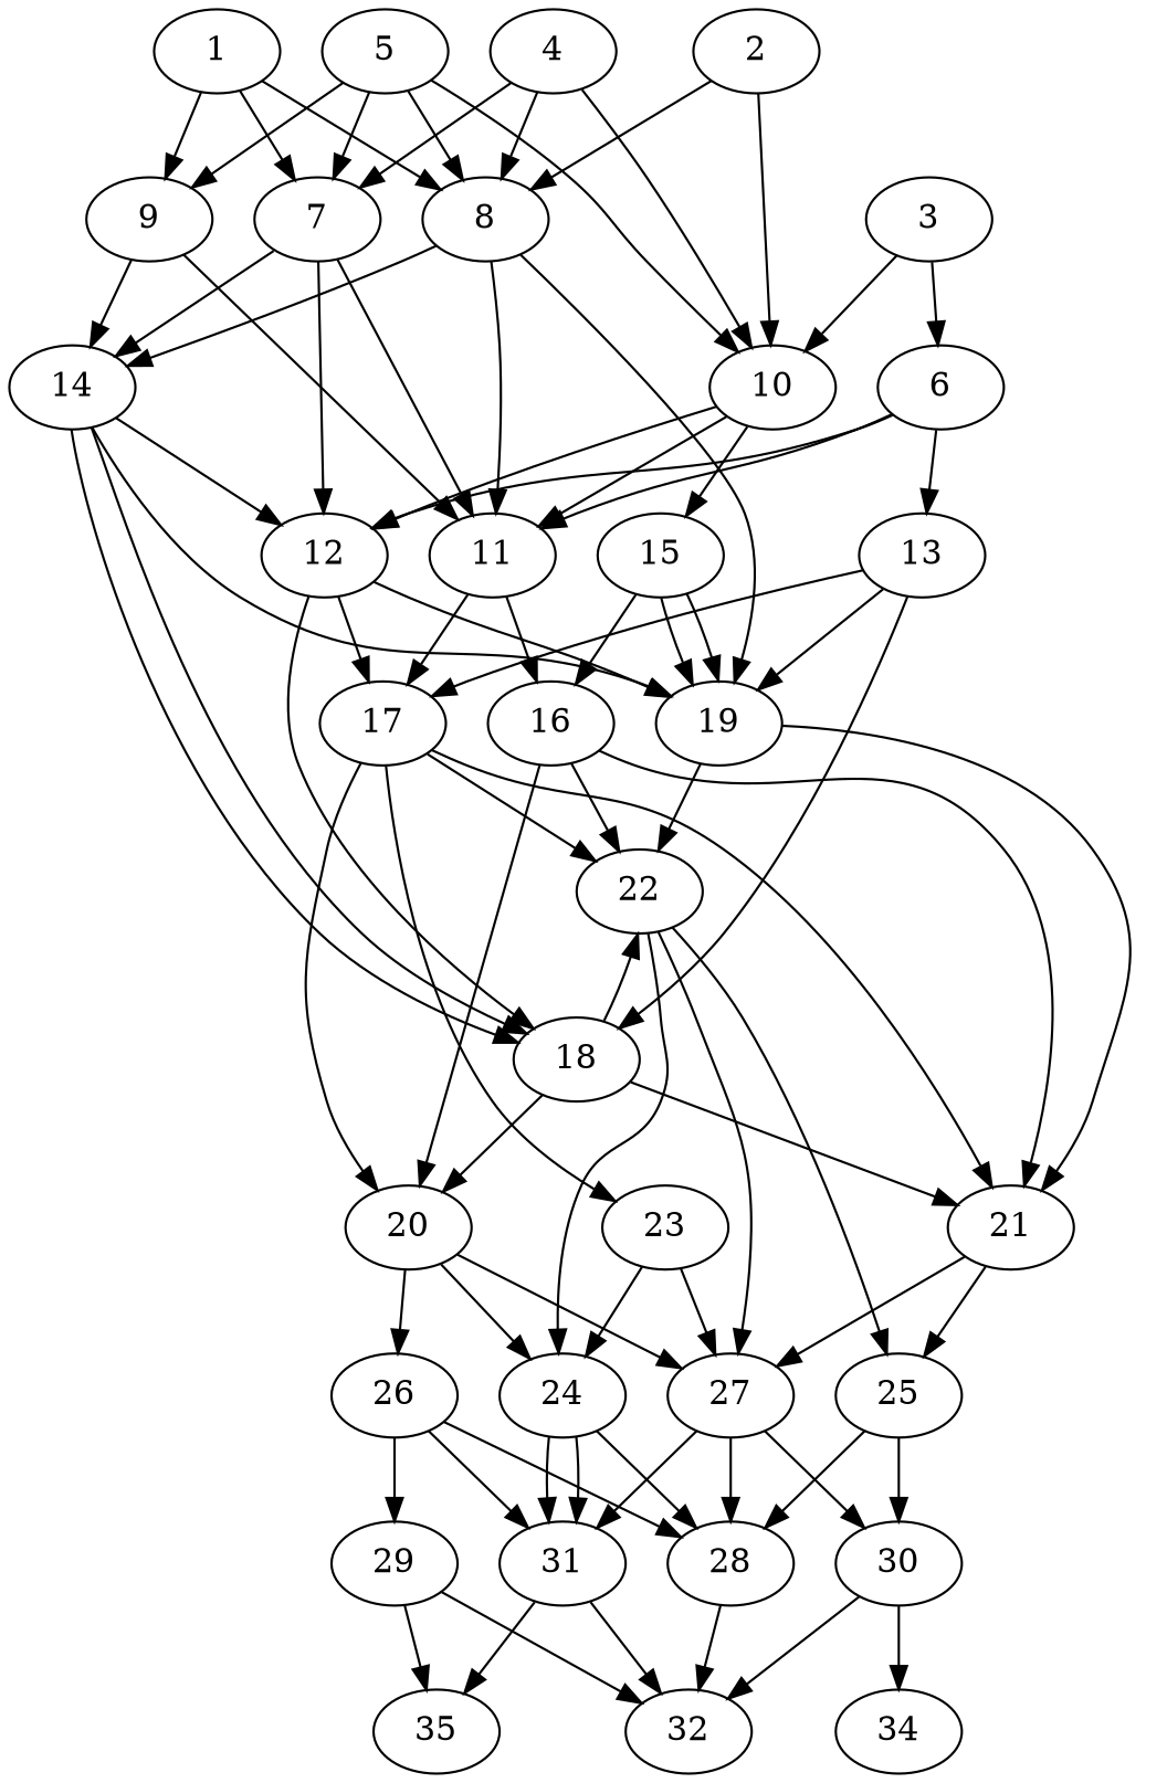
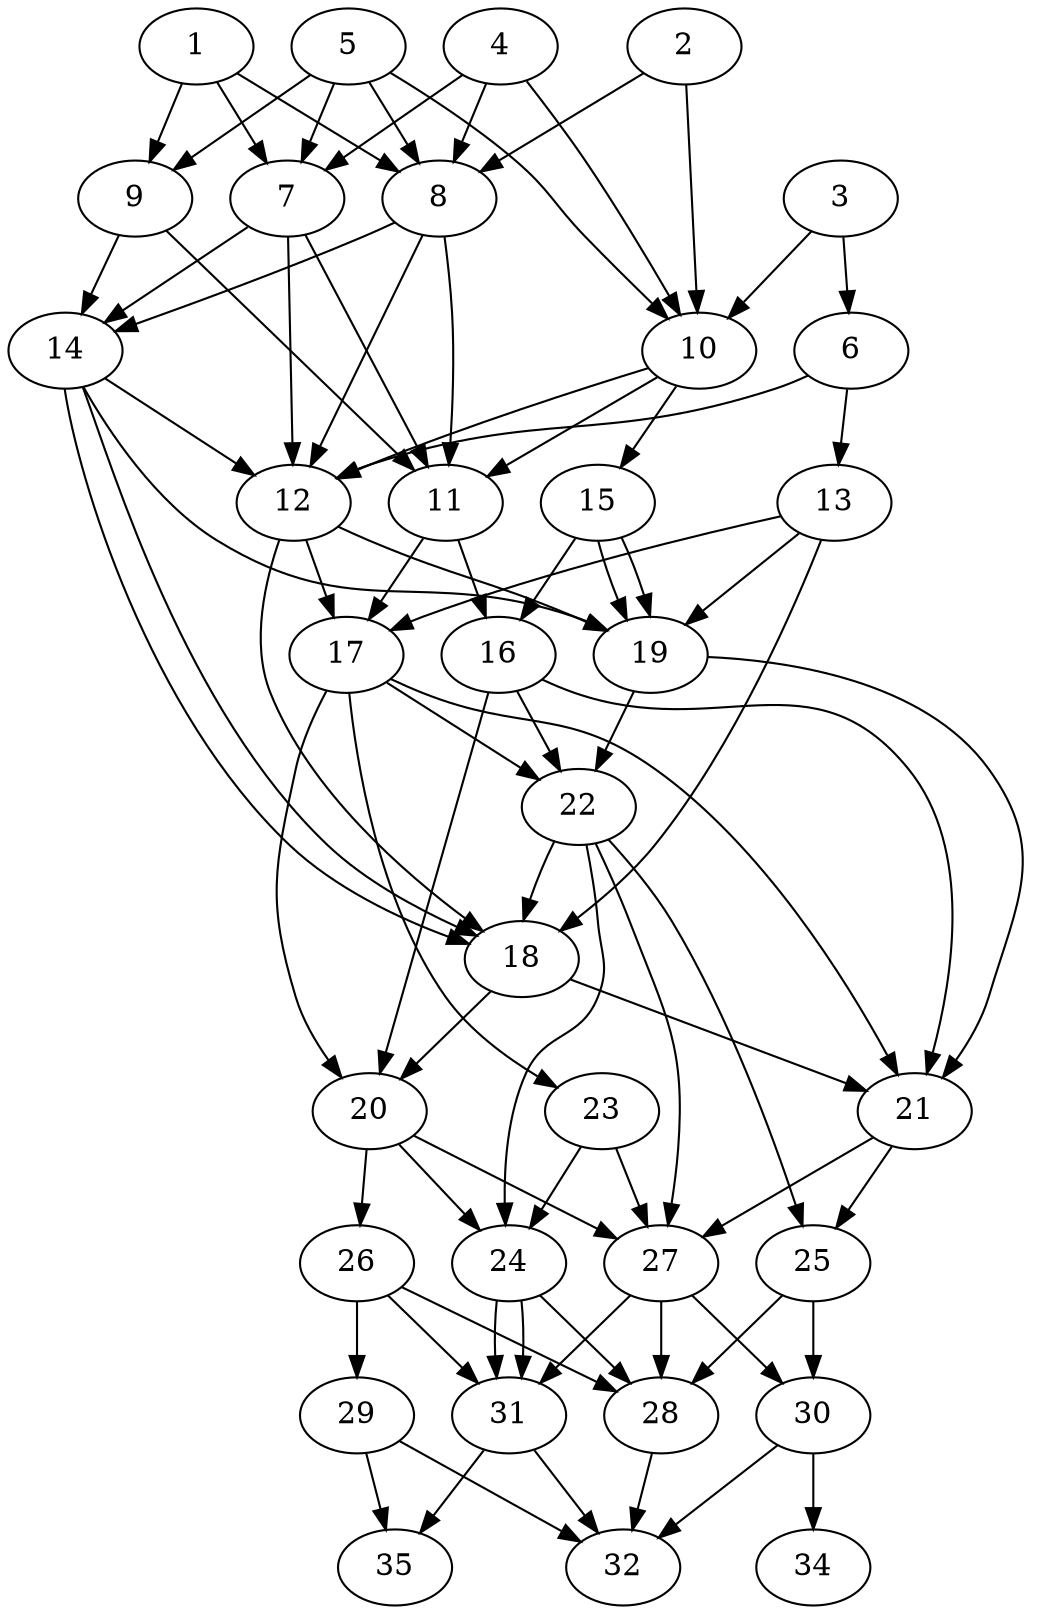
  digraph {
    node [alpha=0.16]
    1 [alpha=0.09 expect_size=10957824]
    7 [alpha=0.01 expect_size=11209728]
    8 [expect_size=12726272]
    9 [alpha=0.02 expect_size=10370048]
    11 [alpha=0.15 expect_size=22488064]
    12 [alpha=0.10 expect_size=43360256]
    14 [alpha=0.15 expect_size=48589824]
    16 [alpha=0.17 expect_size=22600704]
    17 [alpha=0.04 expect_size=28827648]
    18 [alpha=0.04 expect_size=30028800]
    19 [alpha=0.00 expect_size=19816448]
    2 [expect_size=23663616]
    10 [alpha=0.02 expect_size=15703040]
    15 [alpha=0.02 expect_size=46466048]
    3 [alpha=0.06 expect_size=27746304]
    6 [alpha=0.03 expect_size=9292800]
    13 [alpha=0.13 expect_size=34185216]
    4 [alpha=0.19 expect_size=45189120]
    5 [alpha=0.10 expect_size=34925568]
    20 [alpha=0.17 expect_size=24224768]
    21 [expect_size=29068288]
    22 [alpha=0.04 expect_size=17515520]
    23 [alpha=0.00 expect_size=41271296]
    24 [alpha=0.14 expect_size=25472000]
    26 [alpha=0.08 expect_size=19196928]
    27 [alpha=0.19 expect_size=12055552]
    25 [alpha=0.00 expect_size=14000128]
    28 [alpha=0.12 expect_size=21742592]
    31 [expect_size=23555072]
    29 [alpha=0.08 expect_size=30033920]
    30 [alpha=0.08 expect_size=30416896]
    32 [alpha=0.19 expect_size=15163392]
    35 [alpha=0.02 expect_size=10054656]
    34 [alpha=0.10 expect_size=24373248]
    1 -> 7
    1 -> 8
    1 -> 9
    7 -> 11
    7 -> 12
    7 -> 14
    8 -> 11
-   8 -> 19
+   8 -> 12
    8 -> 14
    9 -> 11
    9 -> 14
    11 -> 16
    11 -> 17
    12 -> 17
    12 -> 18
    12 -> 19
    14 -> 12
    14 -> 18
    14 -> 18
    14 -> 19
    16 -> 20
    16 -> 21
    16 -> 22
    17 -> 20
    17 -> 21
    17 -> 22
    17 -> 23
    18 -> 20
    18 -> 21
-   18 -> 22
+   22 -> 18
    19 -> 21
    19 -> 22
    2 -> 8
    2 -> 10
    10 -> 11
    10 -> 12
    10 -> 15
    15 -> 16
    15 -> 19
    15 -> 19
    3 -> 10
    3 -> 6
-   6 -> 11
    6 -> 12
    6 -> 13
    13 -> 17
    13 -> 18
    13 -> 19
    4 -> 7
    4 -> 8
    4 -> 10
    5 -> 7
    5 -> 8
    5 -> 9
    5 -> 10
    20 -> 24
    20 -> 26
    20 -> 27
    21 -> 27
    21 -> 25
    22 -> 24
    22 -> 27
    22 -> 25
    23 -> 24
    23 -> 27
    24 -> 28
    24 -> 31
    24 -> 31
    26 -> 28
    26 -> 31
    26 -> 29
    27 -> 28
    27 -> 31
    27 -> 30
    25 -> 28
    25 -> 30
    28 -> 32
    31 -> 32
    31 -> 35
    29 -> 32
    29 -> 35
    30 -> 32
    30 -> 34
  }
